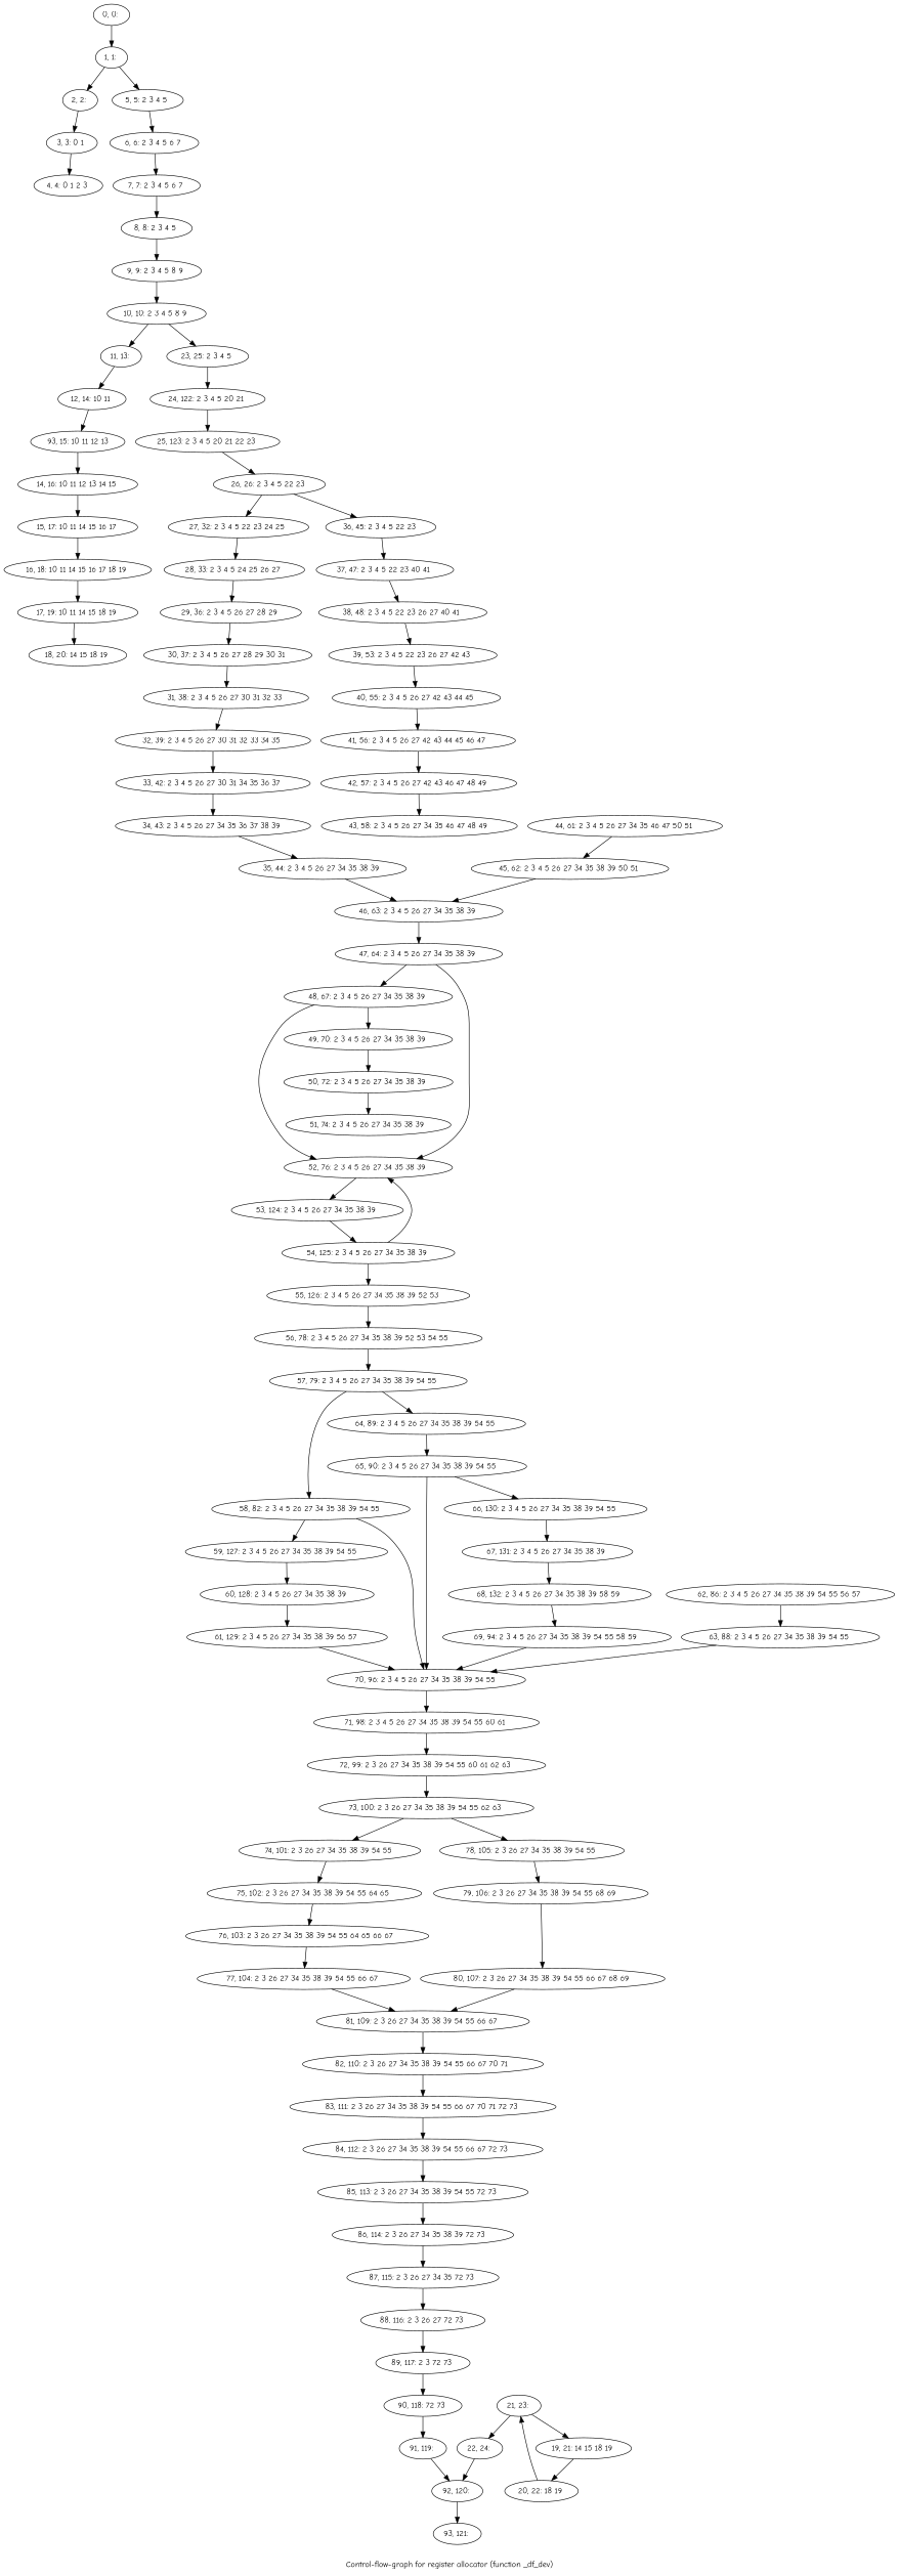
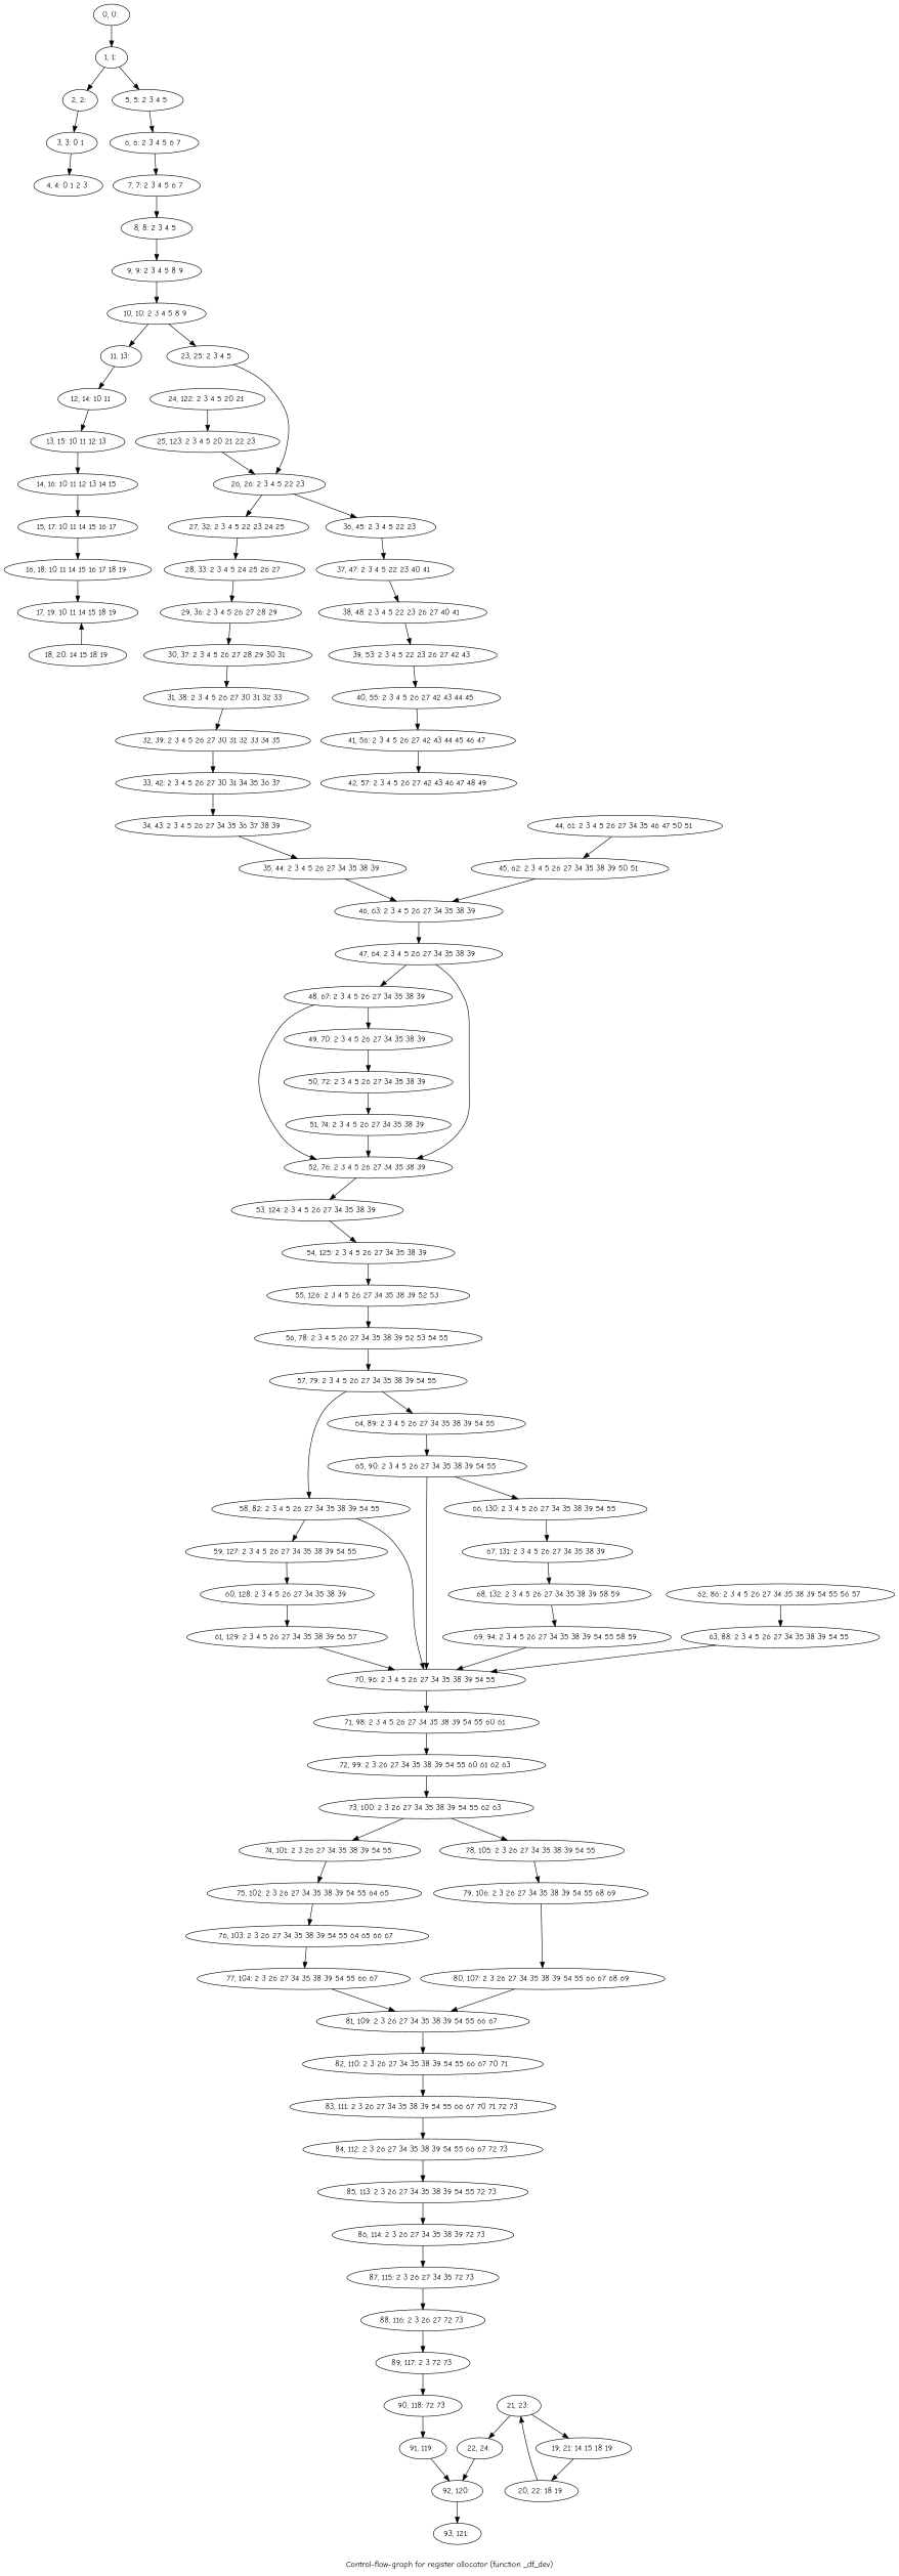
  digraph {
    fontname="Comic Neue"
    label="Control-flow-graph for register allocator (function _df_dev)"
    node [fontname="Comic Neue"]
    edge [fontname="Comic Neue"]
    n1 [label="0, 0: "]
    n2 [label="1, 1: "]
    n3 [label="2, 2: "]
    n4 [label="5, 5: 2 3 4 5 "]
    n5 [label="3, 3: 0 1 "]
    n6 [label="4, 4: 0 1 2 3 "]
    n7 [label="6, 6: 2 3 4 5 6 7 "]
    n8 [label="7, 7: 2 3 4 5 6 7 "]
    n9 [label="8, 8: 2 3 4 5 "]
    n10 [label="9, 9: 2 3 4 5 8 9 "]
    n11 [label="10, 10: 2 3 4 5 8 9 "]
    n12 [label="11, 13: "]
    n13 [label="23, 25: 2 3 4 5 "]
    n14 [label="12, 14: 10 11 "]
    n15 [label="24, 122: 2 3 4 5 20 21 "]
-   n16 [label="93, 15: 10 11 12 13"]
+   n16 [label="13, 15: 10 11 12 13 "]
    n17 [label="14, 16: 10 11 12 13 14 15 "]
    n18 [label="15, 17: 10 11 14 15 16 17 "]
    n19 [label="16, 18: 10 11 14 15 16 17 18 19 "]
    n20 [label="17, 19: 10 11 14 15 18 19 "]
    n21 [label="18, 20: 14 15 18 19 "]
    n22 [label="19, 21: 14 15 18 19 "]
    n23 [label="20, 22: 18 19 "]
    n24 [label="21, 23: "]
    n25 [label="22, 24: "]
    n26 [label="92, 120: "]
    n27 [label="93, 121: "]
    n28 [label="25, 123: 2 3 4 5 20 21 22 23 "]
    n29 [label="26, 26: 2 3 4 5 22 23 "]
    n30 [label="27, 32: 2 3 4 5 22 23 24 25 "]
    n31 [label="36, 45: 2 3 4 5 22 23 "]
    n32 [label="28, 33: 2 3 4 5 24 25 26 27 "]
    n33 [label="37, 47: 2 3 4 5 22 23 40 41 "]
    n34 [label="29, 36: 2 3 4 5 26 27 28 29 "]
    n35 [label="30, 37: 2 3 4 5 26 27 28 29 30 31 "]
    n36 [label="31, 38: 2 3 4 5 26 27 30 31 32 33 "]
    n37 [label="32, 39: 2 3 4 5 26 27 30 31 32 33 34 35 "]
    n38 [label="33, 42: 2 3 4 5 26 27 30 31 34 35 36 37 "]
    n39 [label="34, 43: 2 3 4 5 26 27 34 35 36 37 38 39 "]
    n40 [label="35, 44: 2 3 4 5 26 27 34 35 38 39 "]
    n41 [label="46, 63: 2 3 4 5 26 27 34 35 38 39 "]
    n42 [label="47, 64: 2 3 4 5 26 27 34 35 38 39 "]
    n43 [label="38, 48: 2 3 4 5 22 23 26 27 40 41 "]
    n44 [label="39, 53: 2 3 4 5 22 23 26 27 42 43 "]
    n45 [label="40, 55: 2 3 4 5 26 27 42 43 44 45 "]
    n46 [label="41, 56: 2 3 4 5 26 27 42 43 44 45 46 47 "]
    n47 [label="42, 57: 2 3 4 5 26 27 42 43 46 47 48 49 "]
-   n48 [label="43, 58: 2 3 4 5 26 27 34 35 46 47 48 49 "]
    n49 [label="44, 61: 2 3 4 5 26 27 34 35 46 47 50 51 "]
    n50 [label="45, 62: 2 3 4 5 26 27 34 35 38 39 50 51 "]
    n51 [label="48, 67: 2 3 4 5 26 27 34 35 38 39 "]
    n52 [label="52, 76: 2 3 4 5 26 27 34 35 38 39 "]
    n53 [label="49, 70: 2 3 4 5 26 27 34 35 38 39 "]
    n54 [label="53, 124: 2 3 4 5 26 27 34 35 38 39 "]
    n55 [label="50, 72: 2 3 4 5 26 27 34 35 38 39 "]
    n56 [label="51, 74: 2 3 4 5 26 27 34 35 38 39 "]
    n57 [label="54, 125: 2 3 4 5 26 27 34 35 38 39 "]
    n58 [label="55, 126: 2 3 4 5 26 27 34 35 38 39 52 53 "]
    n59 [label="56, 78: 2 3 4 5 26 27 34 35 38 39 52 53 54 55 "]
    n60 [label="57, 79: 2 3 4 5 26 27 34 35 38 39 54 55 "]
    n61 [label="58, 82: 2 3 4 5 26 27 34 35 38 39 54 55 "]
    n62 [label="64, 89: 2 3 4 5 26 27 34 35 38 39 54 55 "]
    n63 [label="59, 127: 2 3 4 5 26 27 34 35 38 39 54 55 "]
    n64 [label="70, 96: 2 3 4 5 26 27 34 35 38 39 54 55 "]
    n65 [label="65, 90: 2 3 4 5 26 27 34 35 38 39 54 55 "]
    n66 [label="60, 128: 2 3 4 5 26 27 34 35 38 39 "]
    n67 [label="71, 98: 2 3 4 5 26 27 34 35 38 39 54 55 60 61 "]
    n68 [label="61, 129: 2 3 4 5 26 27 34 35 38 39 56 57 "]
    n69 [label="62, 86: 2 3 4 5 26 27 34 35 38 39 54 55 56 57 "]
    n70 [label="63, 88: 2 3 4 5 26 27 34 35 38 39 54 55 "]
    n71 [label="66, 130: 2 3 4 5 26 27 34 35 38 39 54 55 "]
    n72 [label="67, 131: 2 3 4 5 26 27 34 35 38 39 "]
    n73 [label="68, 132: 2 3 4 5 26 27 34 35 38 39 58 59 "]
    n74 [label="69, 94: 2 3 4 5 26 27 34 35 38 39 54 55 58 59 "]
    n75 [label="72, 99: 2 3 26 27 34 35 38 39 54 55 60 61 62 63 "]
    n76 [label="73, 100: 2 3 26 27 34 35 38 39 54 55 62 63 "]
    n77 [label="74, 101: 2 3 26 27 34 35 38 39 54 55 "]
    n78 [label="78, 105: 2 3 26 27 34 35 38 39 54 55 "]
    n79 [label="75, 102: 2 3 26 27 34 35 38 39 54 55 64 65 "]
    n80 [label="79, 106: 2 3 26 27 34 35 38 39 54 55 68 69 "]
    n81 [label="76, 103: 2 3 26 27 34 35 38 39 54 55 64 65 66 67 "]
    n82 [label="77, 104: 2 3 26 27 34 35 38 39 54 55 66 67 "]
    n83 [label="81, 109: 2 3 26 27 34 35 38 39 54 55 66 67 "]
    n84 [label="82, 110: 2 3 26 27 34 35 38 39 54 55 66 67 70 71 "]
    n85 [label="80, 107: 2 3 26 27 34 35 38 39 54 55 66 67 68 69 "]
    n86 [label="83, 111: 2 3 26 27 34 35 38 39 54 55 66 67 70 71 72 73 "]
    n87 [label="84, 112: 2 3 26 27 34 35 38 39 54 55 66 67 72 73 "]
    n88 [label="85, 113: 2 3 26 27 34 35 38 39 54 55 72 73 "]
    n89 [label="86, 114: 2 3 26 27 34 35 38 39 72 73 "]
    n90 [label="87, 115: 2 3 26 27 34 35 72 73 "]
    n91 [label="88, 116: 2 3 26 27 72 73 "]
    n92 [label="89, 117: 2 3 72 73 "]
    n93 [label="90, 118: 72 73 "]
    n94 [label="91, 119: "]
    n1 -> n2
    n2 -> n3
    n2 -> n4
    n3 -> n5
    n4 -> n7
    n5 -> n6
    n7 -> n8
    n8 -> n9
    n9 -> n10
    n10 -> n11
    n11 -> n12
    n11 -> n13
    n12 -> n14
-   n13 -> n15
+   n13 -> n29
    n14 -> n16
    n15 -> n28
    n16 -> n17
    n17 -> n18
    n18 -> n19
    n19 -> n20
-   n20 -> n21
+   n21 -> n20
    n22 -> n23
    n23 -> n24
    n24 -> n22
    n24 -> n25
    n25 -> n26
    n26 -> n27
    n28 -> n29
    n29 -> n30
    n29 -> n31
    n30 -> n32
    n31 -> n33
    n32 -> n34
    n33 -> n43
    n34 -> n35
    n35 -> n36
    n36 -> n37
    n37 -> n38
    n38 -> n39
    n39 -> n40
    n40 -> n41
    n41 -> n42
    n42 -> n51
    n42 -> n52
    n43 -> n44
    n44 -> n45
    n45 -> n46
    n46 -> n47
-   n47 -> n48
    n49 -> n50
    n50 -> n41
    n51 -> n52
    n51 -> n53
    n52 -> n54
    n53 -> n55
    n54 -> n57
    n55 -> n56
-   n57 -> n52
+   n56 -> n52
    n57 -> n58
    n58 -> n59
    n59 -> n60
    n60 -> n61
    n60 -> n62
    n61 -> n63
    n61 -> n64
    n62 -> n65
    n63 -> n66
    n64 -> n67
    n65 -> n64
    n65 -> n71
    n66 -> n68
    n67 -> n75
    n68 -> n64
    n69 -> n70
    n70 -> n64
    n71 -> n72
    n72 -> n73
    n73 -> n74
    n74 -> n64
    n75 -> n76
    n76 -> n77
    n76 -> n78
    n77 -> n79
    n78 -> n80
    n79 -> n81
    n80 -> n85
    n81 -> n82
    n82 -> n83
    n83 -> n84
    n84 -> n86
    n85 -> n83
    n86 -> n87
    n87 -> n88
    n88 -> n89
    n89 -> n90
    n90 -> n91
    n91 -> n92
    n92 -> n93
    n93 -> n94
    n94 -> n26
  }
